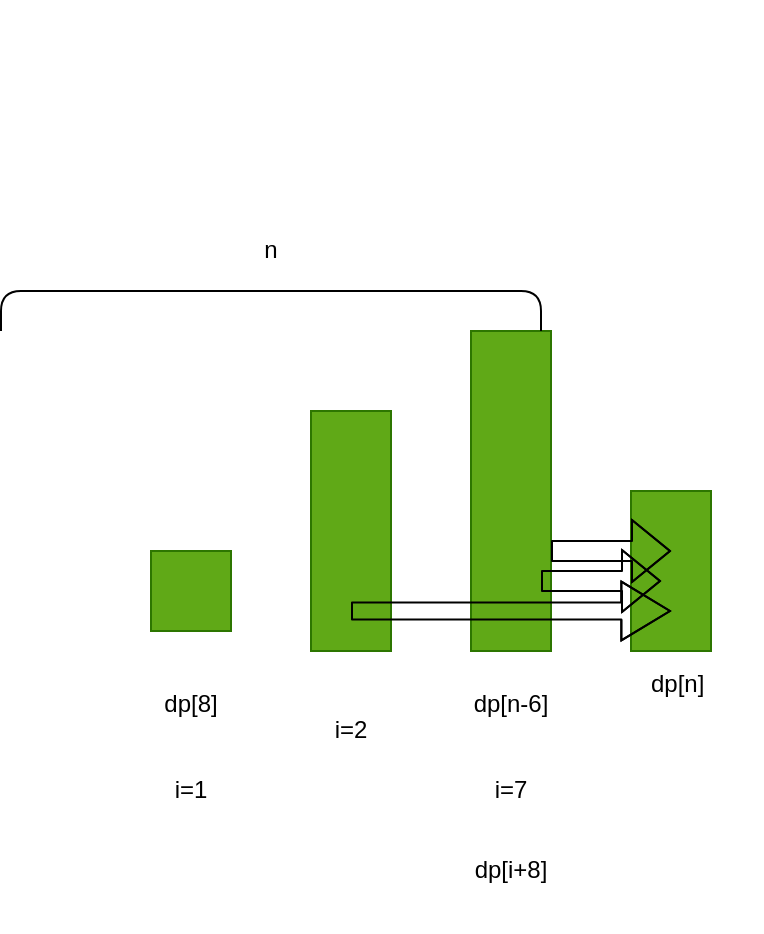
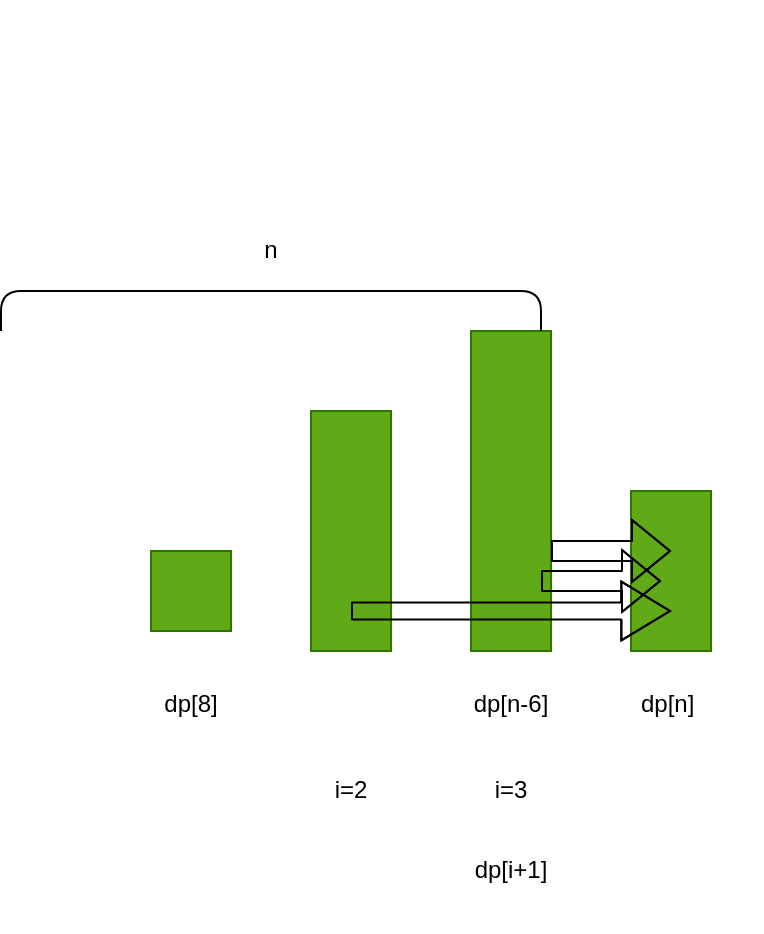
  <mxCell id="0" />
  <mxCell id="1" parent="0" />
  <mxCell id="2" value="" style="rounded=0;whiteSpace=wrap;html=1;fillColor=#60a917;strokeColor=#2D7600;fontColor=#ffffff;" parent="1" vertex="1"><mxGeometry x="20" y="275" width="40" height="40" as="geometry" /></mxCell>
  <mxCell id="3" value="" style="rounded=0;whiteSpace=wrap;html=1;fillColor=#60a917;strokeColor=#2D7600;fontColor=#ffffff;" parent="1" vertex="1"><mxGeometry x="100" y="205" width="40" height="120" as="geometry" /></mxCell>
  <mxCell id="4" value="" style="rounded=0;whiteSpace=wrap;html=1;fillColor=#60a917;strokeColor=#2D7600;fontColor=#ffffff;" parent="1" vertex="1"><mxGeometry x="180" y="165" width="40" height="160" as="geometry" /></mxCell>
  <mxCell id="5" value="" style="rounded=0;whiteSpace=wrap;html=1;fillColor=#60a917;strokeColor=#2D7600;fontColor=#ffffff;" parent="1" vertex="1"><mxGeometry x="260" y="245" width="40" height="80" as="geometry" /></mxCell>
  <mxCell id="6" value="n" style="text;html=1;align=center;verticalAlign=middle;resizable=0;points=[];autosize=1;" parent="1" vertex="1"><mxGeometry x="70" y="115" width="20" height="20" as="geometry" /></mxCell>
- <mxCell id="7" value="dp[n]&amp;nbsp;" style="text;html=1;align=center;verticalAlign=middle;resizable=0;points=[];autosize=1;" parent="1" vertex="1"><mxGeometry x="260" y="332" width="50" height="20" as="geometry" /></mxCell>
+ <mxCell id="7" value="dp[n]&amp;nbsp;" style="text;html=1;align=center;verticalAlign=middle;resizable=0;points=[];autosize=1;" parent="1" vertex="1"><mxGeometry x="255" y="342" width="50" height="20" as="geometry" /></mxCell>
  <mxCell id="8" value="" style="shape=flexArrow;endArrow=classic;html=1;" parent="1" edge="1"><mxGeometry width="50" height="50" relative="1" as="geometry"><mxPoint x="220" y="275" as="sourcePoint" /><mxPoint x="280" y="275" as="targetPoint" /><Array as="points"><mxPoint x="230" y="275" /><mxPoint x="250" y="275" /><mxPoint x="260" y="275" /></Array></mxGeometry></mxCell>
  <mxCell id="9" value="" style="shape=flexArrow;endArrow=classic;html=1;width=8.4;endSize=7.776;entryX=0;entryY=0.75;entryDx=0;entryDy=0;" parent="1" edge="1"><mxGeometry width="50" height="50" relative="1" as="geometry"><mxPoint x="120" y="305" as="sourcePoint" /><mxPoint x="280" y="305" as="targetPoint" /><Array as="points"><mxPoint x="305" y="305" /></Array></mxGeometry></mxCell>
- <mxCell id="10" value="i=1" style="text;html=1;align=center;verticalAlign=middle;resizable=0;points=[];autosize=1;" parent="1" vertex="1"><mxGeometry x="25" y="385" width="30" height="20" as="geometry" /></mxCell>
- <mxCell id="11" value="i=2" style="text;html=1;align=center;verticalAlign=middle;resizable=0;points=[];autosize=1;" parent="1" vertex="1"><mxGeometry x="105" y="355" width="30" height="20" as="geometry" /></mxCell>
- <mxCell id="12" value="i=7" style="text;html=1;align=center;verticalAlign=middle;resizable=0;points=[];autosize=1;" parent="1" vertex="1"><mxGeometry x="185" y="385" width="30" height="20" as="geometry" /></mxCell>
+ <mxCell id="11" value="i=2" style="text;html=1;align=center;verticalAlign=middle;resizable=0;points=[];autosize=1;" parent="1" vertex="1"><mxGeometry x="105" y="385" width="30" height="20" as="geometry" /></mxCell>
+ <mxCell id="12" value="i=3" style="text;html=1;align=center;verticalAlign=middle;resizable=0;points=[];autosize=1;" parent="1" vertex="1"><mxGeometry x="185" y="385" width="30" height="20" as="geometry" /></mxCell>
  <mxCell id="13" value="dp[8]" style="text;html=1;align=center;verticalAlign=middle;resizable=0;points=[];autosize=1;" parent="1" vertex="1"><mxGeometry x="20" y="342" width="40" height="20" as="geometry" /></mxCell>
- <mxCell id="14" value="dp[i+8]" style="text;html=1;align=center;verticalAlign=middle;resizable=0;points=[];autosize=1;" parent="1" vertex="1"><mxGeometry x="175" y="425" width="50" height="20" as="geometry" /></mxCell>
+ <mxCell id="14" value="dp[i+1]" style="text;html=1;align=center;verticalAlign=middle;resizable=0;points=[];autosize=1;" parent="1" vertex="1"><mxGeometry x="175" y="425" width="50" height="20" as="geometry" /></mxCell>
  <mxCell id="15" value="" style="shape=curlyBracket;whiteSpace=wrap;html=1;rounded=1;rotation=90;size=0;" parent="1" vertex="1"><mxGeometry x="70" y="20" width="20" height="270" as="geometry" /></mxCell>
  <mxCell id="16" value="dp[n-6]" style="text;html=1;align=center;verticalAlign=middle;resizable=0;points=[];autosize=1;" parent="1" vertex="1"><mxGeometry x="175" y="342" width="50" height="20" as="geometry" /></mxCell>
  <mxCell id="17" value="" style="shape=flexArrow;endArrow=classic;html=1;" parent="1" edge="1"><mxGeometry width="50" height="50" relative="1" as="geometry"><mxPoint x="215" y="290" as="sourcePoint" /><mxPoint x="275" y="290" as="targetPoint" /><Array as="points"><mxPoint x="225" y="290" /><mxPoint x="245" y="290" /><mxPoint x="255" y="290" /></Array></mxGeometry></mxCell>
